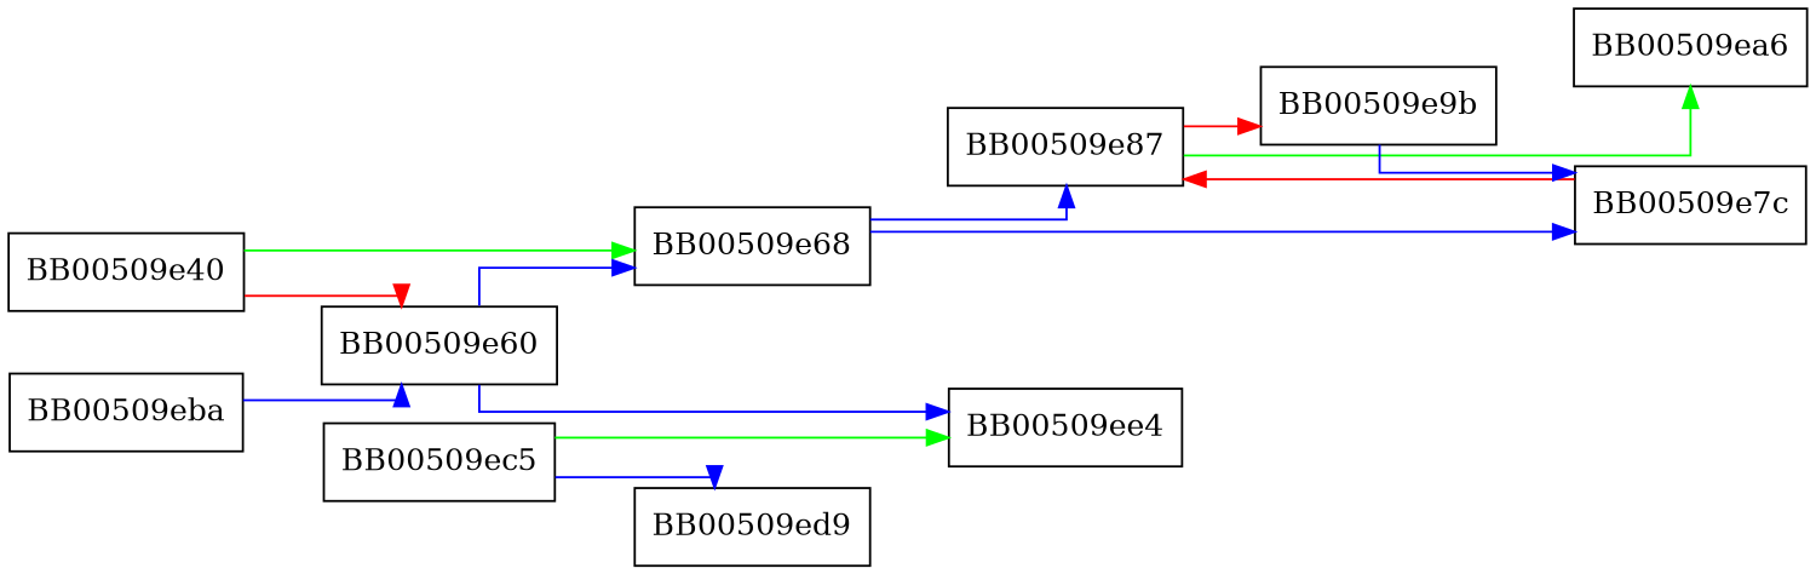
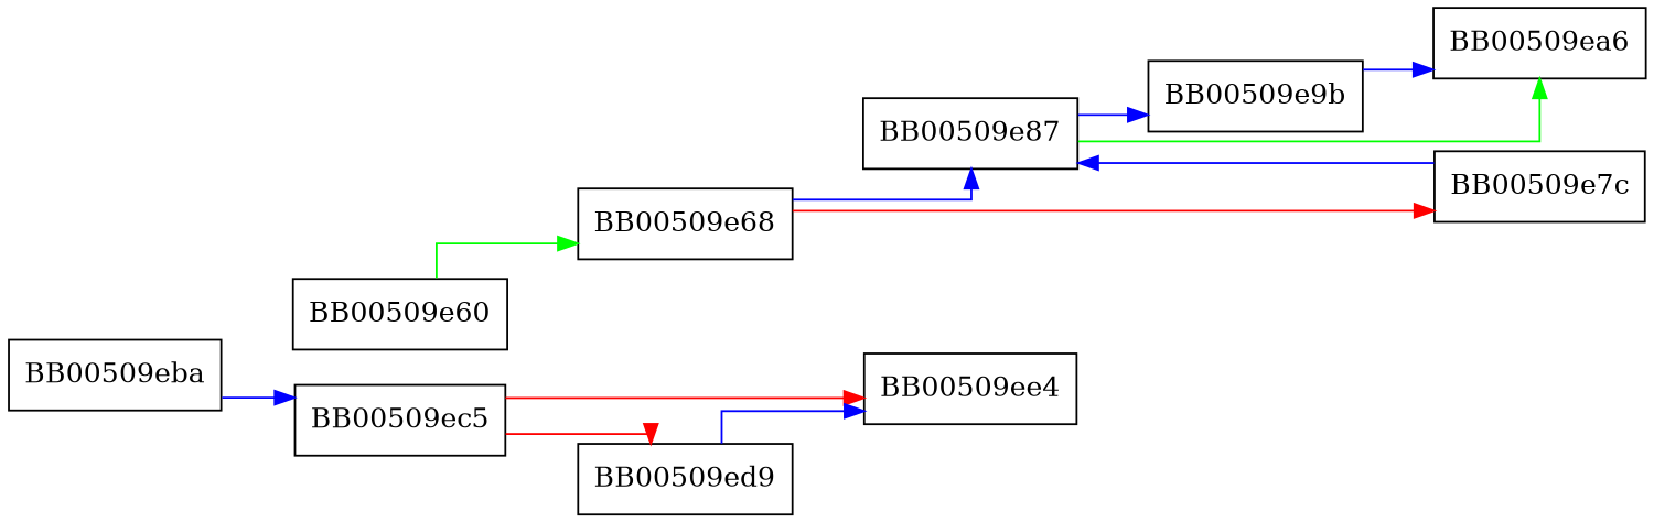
  digraph {
    rankdir=LR
    splines=ortho
    node [shape=box]
    edge [color=blue]
-   BB00509e40
    BB00509e68
    BB00509e60
    BB00509e87
    BB00509e7c
    BB00509ea6
    BB00509e9b
    BB00509ec5
    BB00509ee4
    BB00509ed9
    BB00509eba
-   BB00509e40 -> BB00509e68 [color=green]
-   BB00509e40 -> BB00509e60 [color=red]
    BB00509e68 -> BB00509e87
-   BB00509e68 -> BB00509e7c
-   BB00509e60 -> BB00509e68
+   BB00509e68 -> BB00509e7c [color=red]
+   BB00509e60 -> BB00509e68 [color=green]
    BB00509e87 -> BB00509ea6 [color=green]
-   BB00509e87 -> BB00509e9b [color=red]
-   BB00509e7c -> BB00509e87 [color=red]
-   BB00509e9b -> BB00509e7c
-   BB00509ec5 -> BB00509ee4 [color=green]
-   BB00509ec5 -> BB00509ed9
-   BB00509e60 -> BB00509ee4
-   BB00509eba -> BB00509e60
+   BB00509e87 -> BB00509e9b
+   BB00509e7c -> BB00509e87
+   BB00509e9b -> BB00509ea6
+   BB00509ec5 -> BB00509ee4 [color=red]
+   BB00509ec5 -> BB00509ed9 [color=red]
+   BB00509ed9 -> BB00509ee4
+   BB00509eba -> BB00509ec5
  }
